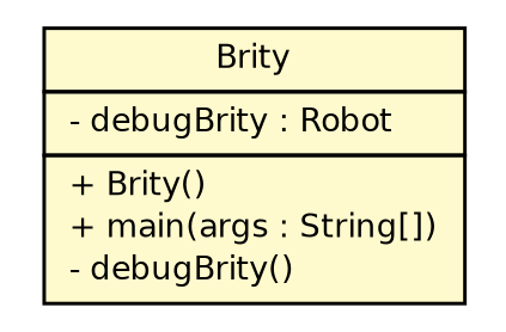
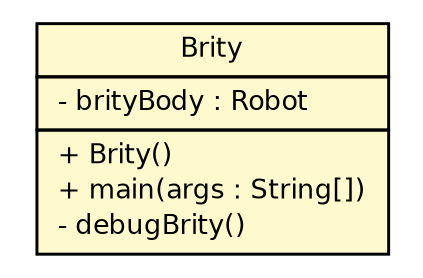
  digraph {
    nodesep=0.25
    ranksep=0.5
-   n1 [fontcolor=black fontname=Helvetica fontsize=9.0 label=<<table title="jab.lejos.liverobots.brity.Brity" border="0" cellborder="1" cellspacing="0" cellpadding="2" port="p" bgcolor="lemonChiffon" href="./Brity.html"> 		<tr><td><table border="0" cellspacing="0" cellpadding="1"> <tr><td align="center" balign="center"> Brity </td></tr> 		</table></td></tr> 		<tr><td><table border="0" cellspacing="0" cellpadding="1"> <tr><td align="left" balign="left"> - debugBrity : Robot </td></tr> 		</table></td></tr> 		<tr><td><table border="0" cellspacing="0" cellpadding="1"> <tr><td align="left" balign="left"> + Brity() </td></tr> <tr><td align="left" balign="left"> + main(args : String[]) </td></tr> <tr><td align="left" balign="left"> - debugBrity() </td></tr> 		</table></td></tr> 		</table>> shape=plaintext]
+   n1 [fontcolor=black fontname=Helvetica fontsize=9.0 label=<<table title="jab.lejos.liverobots.brity.Brity" border="0" cellborder="1" cellspacing="0" cellpadding="2" port="p" bgcolor="lemonChiffon" href="./Brity.html"> 		<tr><td><table border="0" cellspacing="0" cellpadding="1"> <tr><td align="center" balign="center"> Brity </td></tr> 		</table></td></tr> 		<tr><td><table border="0" cellspacing="0" cellpadding="1"> <tr><td align="left" balign="left"> - brityBody : Robot </td></tr> 		</table></td></tr> 		<tr><td><table border="0" cellspacing="0" cellpadding="1"> <tr><td align="left" balign="left"> + Brity() </td></tr> <tr><td align="left" balign="left"> + main(args : String[]) </td></tr> <tr><td align="left" balign="left"> - debugBrity() </td></tr> 		</table></td></tr> 		</table>> shape=plaintext]
  }
